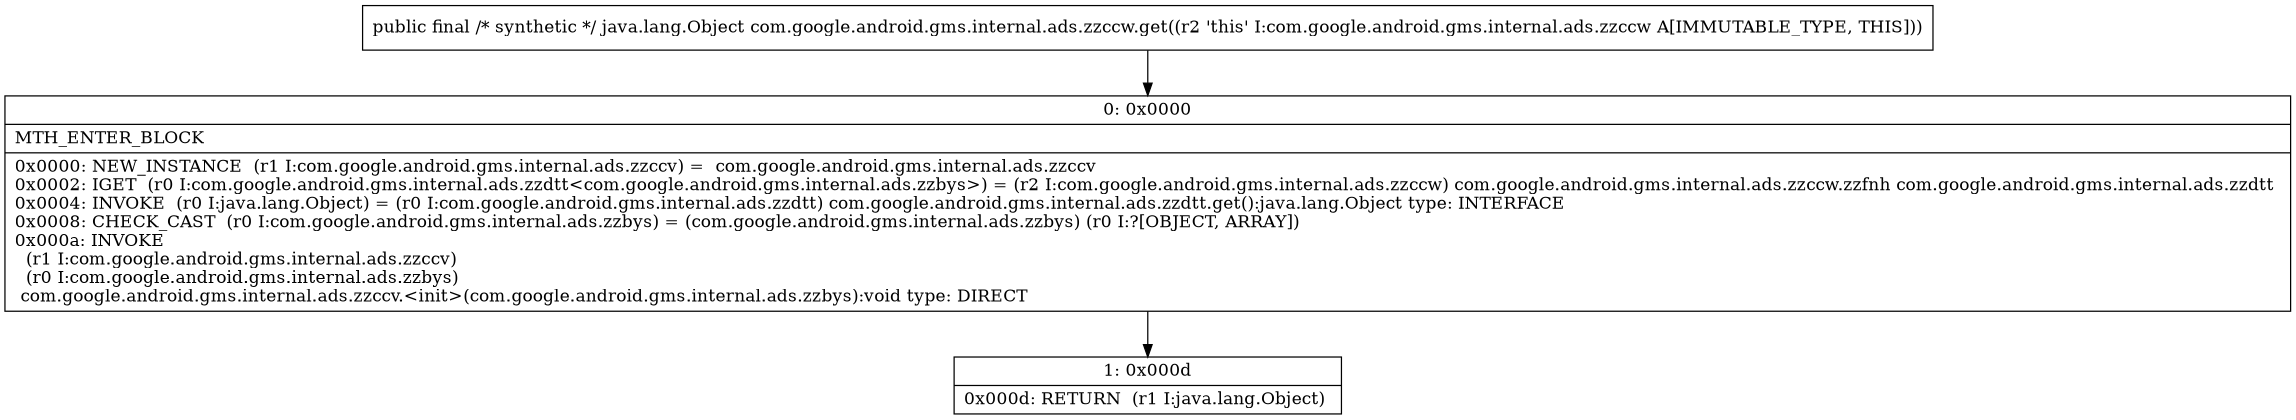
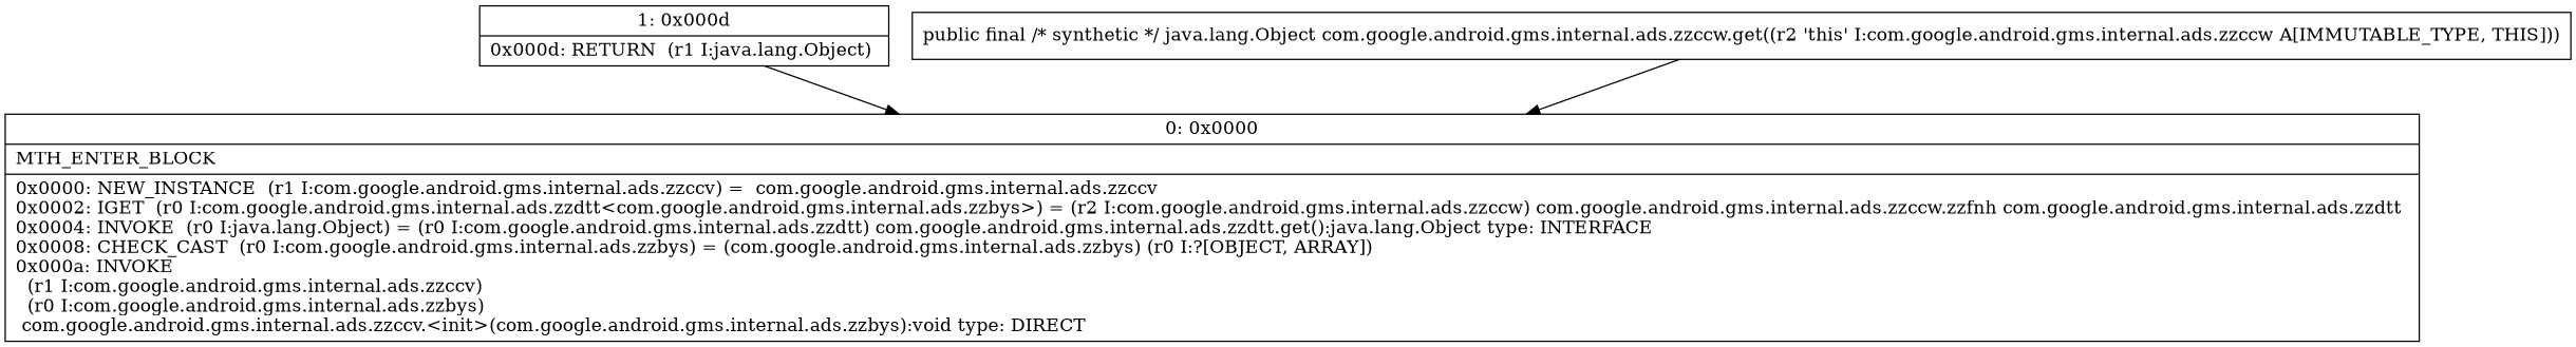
  digraph {
    node [shape=record]
    n1 [label="{0\:\ 0x0000|MTH_ENTER_BLOCK\l|0x0000: NEW_INSTANCE  (r1 I:com.google.android.gms.internal.ads.zzccv) =  com.google.android.gms.internal.ads.zzccv \l0x0002: IGET  (r0 I:com.google.android.gms.internal.ads.zzdtt\<com.google.android.gms.internal.ads.zzbys\>) = (r2 I:com.google.android.gms.internal.ads.zzccw) com.google.android.gms.internal.ads.zzccw.zzfnh com.google.android.gms.internal.ads.zzdtt \l0x0004: INVOKE  (r0 I:java.lang.Object) = (r0 I:com.google.android.gms.internal.ads.zzdtt) com.google.android.gms.internal.ads.zzdtt.get():java.lang.Object type: INTERFACE \l0x0008: CHECK_CAST  (r0 I:com.google.android.gms.internal.ads.zzbys) = (com.google.android.gms.internal.ads.zzbys) (r0 I:?[OBJECT, ARRAY]) \l0x000a: INVOKE  \l  (r1 I:com.google.android.gms.internal.ads.zzccv)\l  (r0 I:com.google.android.gms.internal.ads.zzbys)\l com.google.android.gms.internal.ads.zzccv.\<init\>(com.google.android.gms.internal.ads.zzbys):void type: DIRECT \l}"]
    n2 [label="{1\:\ 0x000d|0x000d: RETURN  (r1 I:java.lang.Object) \l}"]
    n3 [label="{public final \/* synthetic *\/ java.lang.Object com.google.android.gms.internal.ads.zzccw.get((r2 'this' I:com.google.android.gms.internal.ads.zzccw A[IMMUTABLE_TYPE, THIS])) }"]
-   n1 -> n2
+   n2 -> n1
    n3 -> n1
  }
